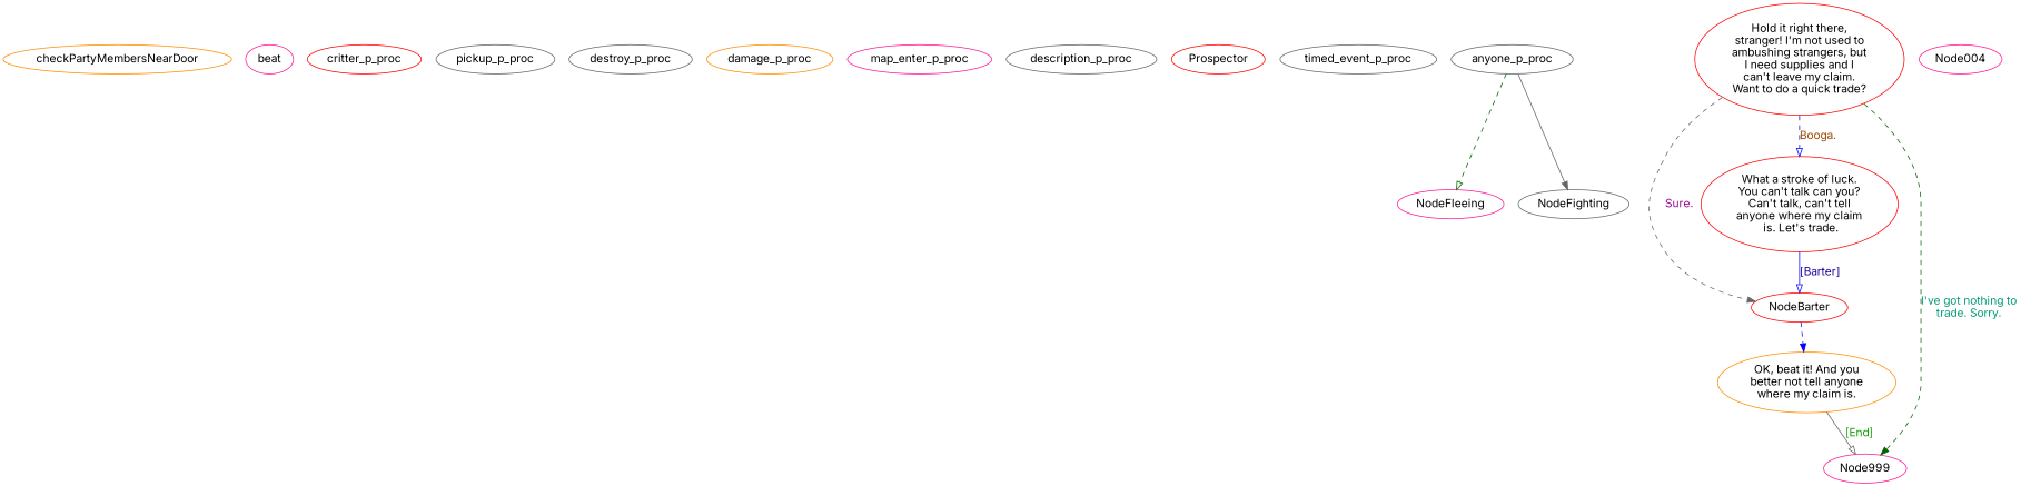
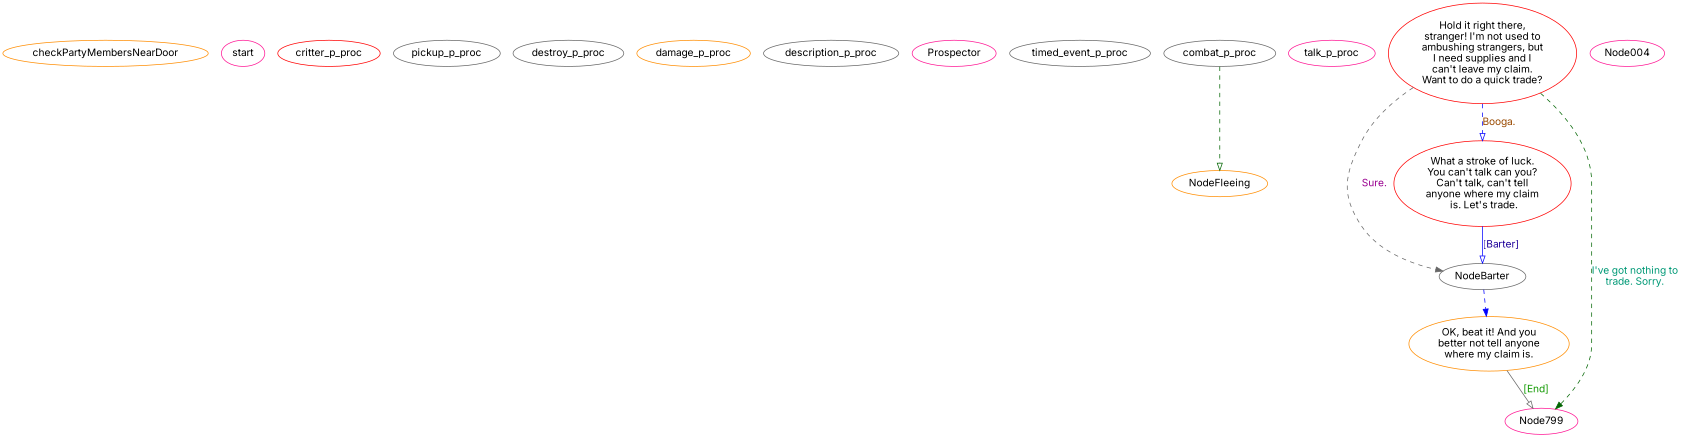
  digraph {
    fontname=Inter
    node [color=gray40 fillcolor="#FFFFFF" fontname=Inter style=filled]
    edge [arrowhead=onormal color=gray40 fontname=Inter style=dashed]
    checkPartyMembersNearDoor [color=darkorange]
-   start [color=deeppink label=beat]
+   start [color=deeppink]
    critter_p_proc [color=red]
    pickup_p_proc
    destroy_p_proc
    damage_p_proc [color=darkorange]
-   map_enter_p_proc [color=deeppink]
    description_p_proc
-   n9 [color=red label=Prospector]
+   n9 [color=deeppink label=Prospector]
    timed_event_p_proc
-   combat_p_proc [label=anyone_p_proc]
-   NodeFleeing [color=deeppink]
-   NodeFighting
+   combat_p_proc
+   NodeFleeing [color=darkorange]
+   talk_p_proc [color=deeppink]
    n15 [color=red label="Hold it right there,\nstranger! I'm not used to\nambushing strangers, but\nI need supplies and I\ncan't leave my claim.\nWant to do a quick trade?"]
-   NodeBarter [color=red]
-   Node999 [color=deeppink]
+   NodeBarter
+   Node999 [color=deeppink label=Node799]
    n18 [color=red label="What a stroke of luck.\nYou can't talk can you?\nCan't talk, can't tell\nanyone where my claim\n is. Let's trade."]
    n19 [color=darkorange label="OK, beat it! And you\nbetter not tell anyone\nwhere my claim is."]
    Node004 [color=deeppink]
    combat_p_proc -> NodeFleeing [color=darkgreen]
-   combat_p_proc -> NodeFighting [arrowhead=normal style=solid]
    n15 -> NodeBarter [arrowhead=normal fontcolor="#99008F" label="Sure."]
    n15 -> Node999 [arrowhead=normal color=darkgreen fontcolor="#009976" label="I've got nothing to\ntrade. Sorry."]
    n15 -> n18 [color=blue fontcolor="#994900" label="Booga."]
    NodeBarter -> n19 [arrowhead=normal color=blue]
    n18 -> NodeBarter [color=blue fontcolor="#1D0099" label="[Barter]" style=solid]
    n19 -> Node999 [fontcolor="#109900" label="[End]" style=solid]
  }
